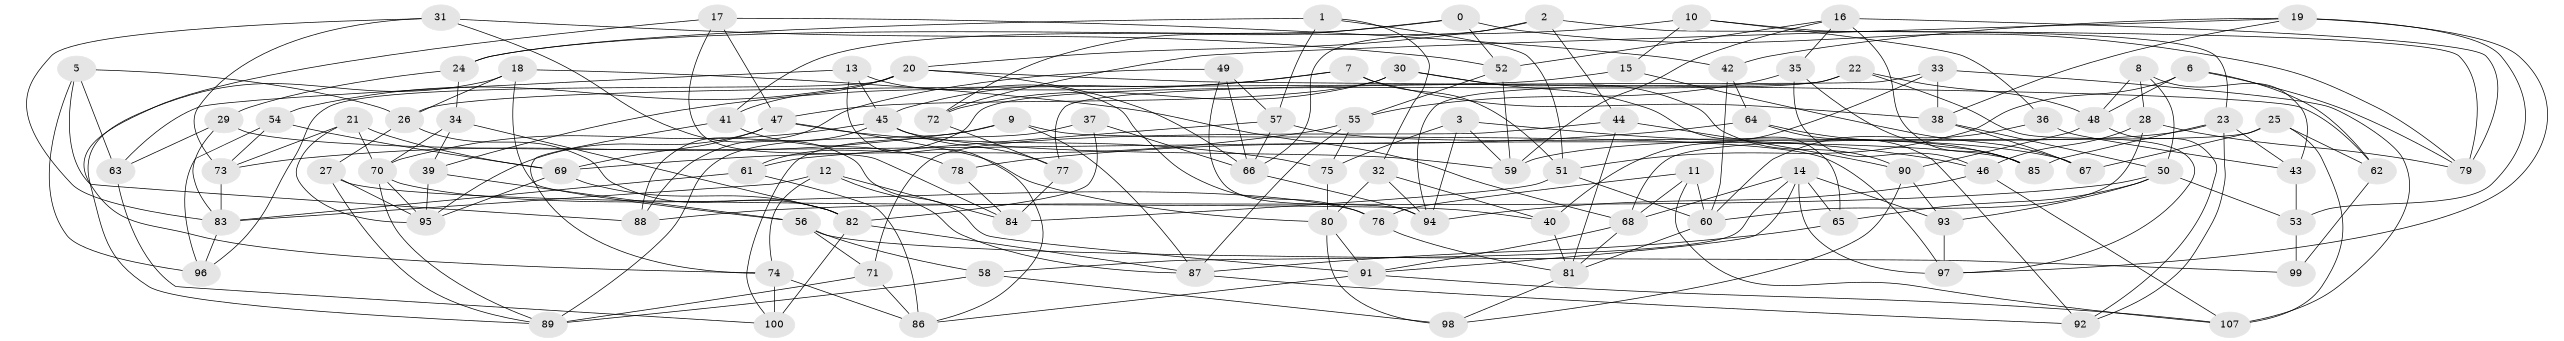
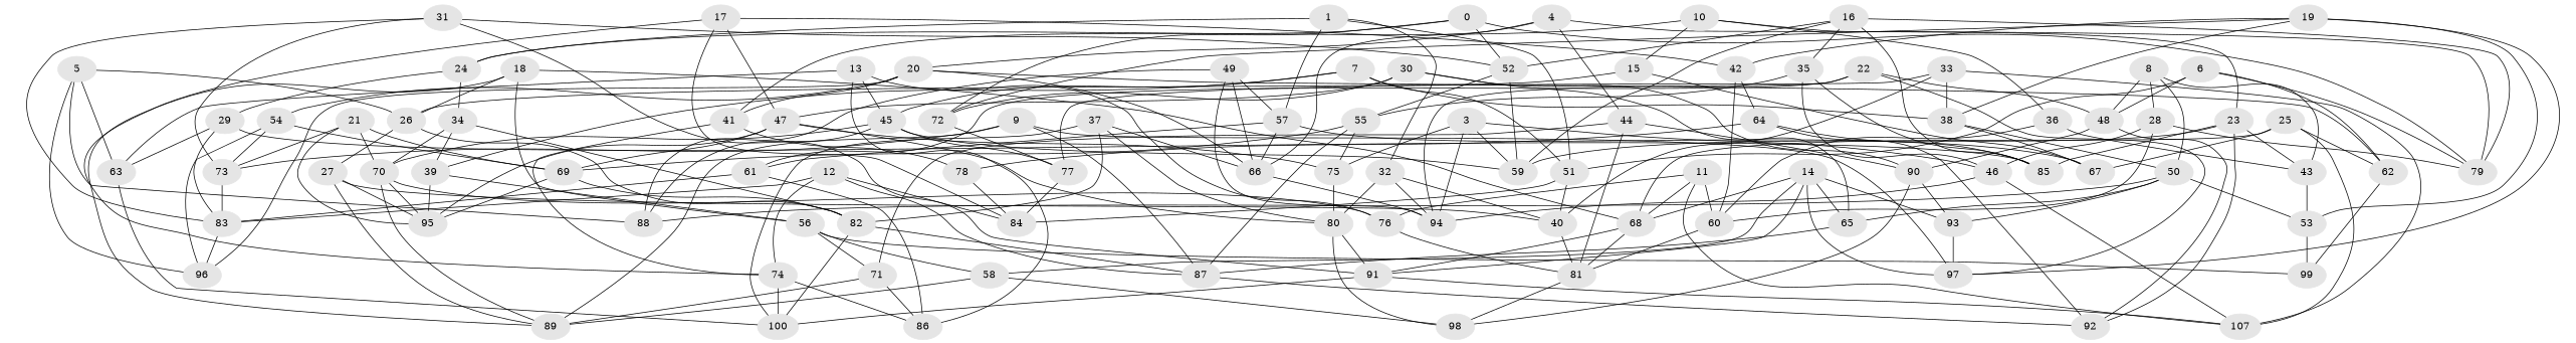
  graph {
    node [color=gray90 style=filled]
    edge [weight=1.0]
    1
    24
    32
    51
    57
    29
    34
    94
    40
    80
    60
    84
    66
    67
    61
-   2
+   2 [label=4]
    20
    44
    79
    41
    96
    62
    54
    90
    81
    71
    3
    46
    59
    75
    n31 [label=107]
    n32 [label=0]
    52
    72
    74
    78
    55
    77
    5
    26
    63
    88
    27
    82
    100
    6
    48
    92
    99
    7
    38
    39
    45
    50
    56
    95
    70
    8
    28
    43
    53
    65
    93
    9
    73
    87
    89
    97
    83
    10
    15
    23
    36
    85
    11
    68
    76
    91
    12
    86
    13
    14
    58
    98
    16
    35
    17
    42
    47
    64
    69
    18
    19
    21
    22
    25
    30
    31
    33
    37
    49
    1 -- 24
    1 -- 32
    1 -- 51
    1 -- 57
    24 -- 29
    24 -- 34
    32 -- 94
    32 -- 40
    32 -- 80
-   51 -- 60
+   51 -- 40
    51 -- 84 [weight=2.0]
    57 -- 66
    57 -- 67
    57 -- 61
    29 -- 63
    29 -- 83
    29 -- 85
    34 -- 82
    34 -- 39
    34 -- 70
    40 -- 81
    80 -- 91
    80 -- 98
    60 -- 81
    66 -- 94
    61 -- 83
    61 -- 86
    2 -- 66
    2 -- 20
    2 -- 44
    2 -- 79
    20 -- 66
    20 -- 41
    20 -- 96
    20 -- 62
    20 -- 54
    44 -- 90
    44 -- 81
    44 -- 71
    41 -- 74
    41 -- 78
    62 -- 99
    54 -- 96
    54 -- 73
    54 -- 69
    90 -- 93
    90 -- 98
    81 -- 98
    71 -- 89
    71 -- 86
    3 -- 94
    3 -- 46
    3 -- 59
    3 -- 75
    46 -- 94
    46 -- n31 [weight=2.0]
    75 -- 80
    n32 -- 79
    n32 -- 41
    n32 -- 52
    n32 -- 72
    52 -- 59 [weight=2.0]
    52 -- 55
    72 -- 77
    74 -- 100 [weight=2.0]
    74 -- 86
    78 -- 84
    55 -- 75
    55 -- 87
    55 -- 69
    77 -- 84
    5 -- 96
    5 -- 26
    5 -- 63
    5 -- 88
    26 -- 27
    26 -- 82
    63 -- 100
    27 -- 40
    27 -- 95
    27 -- 89
    82 -- 100
    82 -- 87
    6 -- 51
    6 -- 79
    6 -- 62
    6 -- 48
    48 -- 90 [weight=2.0]
    48 -- 92
    7 -- 51
    7 -- 38
    7 -- 39
    7 -- 45
    38 -- 67
    38 -- 50
    39 -- 56
    39 -- 95
    45 -- 59
    45 -- 77
    45 -- 88
    45 -- 70
    50 -- 88
    50 -- 53
    50 -- 65
    50 -- 93
    56 -- 71
    56 -- 99 [weight=2.0]
    56 -- 58
    70 -- 95
    70 -- 89
    70 -- 76
    8 -- 48
    8 -- 50
    8 -- 28
    8 -- 43
    28 -- 60
    28 -- 79
    28 -- 46
    43 -- 53
    53 -- 99
    65 -- 87
    93 -- 97
    9 -- 73
    9 -- 87
    9 -- 89
    9 -- 97
    73 -- 83
    87 -- 92
    83 -- 96
    10 -- 24
    10 -- 15
    10 -- 23
    10 -- 36
    15 -- 67
    15 -- 26 [weight=2.0]
    23 -- 59
    23 -- 92
    23 -- 43
    23 -- 85
    36 -- 60
    36 -- 43
    11 -- 60
    11 -- n31
    11 -- 68
    11 -- 76
    68 -- 81
    68 -- 91
    76 -- 81
    91 -- n31
-   91 -- 86
+   91 -- 100
    12 -- 84
    12 -- 74
    12 -- 87
    12 -- 83
    13 -- 63
    13 -- 45
    13 -- 76
    13 -- 86
    14 -- 65
    14 -- 93
    14 -- 97
    14 -- 68
    14 -- 91
    14 -- 58
    58 -- 89
    58 -- 98
    16 -- 79 [weight=2.0]
    16 -- 59
    16 -- 52
    16 -- 85
    16 -- 35
    35 -- 46
    35 -- 55 [weight=2.0]
    35 -- 85 [weight=2.0]
    17 -- 84
    17 -- 74
    17 -- 42
    17 -- 47
    42 -- 60
    42 -- 64
    47 -- 80
    47 -- 75
    47 -- 95
    47 -- 69
    64 -- 78
    64 -- 92
    64 -- 85
    69 -- 82
    69 -- 95
    18 -- 26
    18 -- 56
    18 -- 89
    18 -- 68
    19 -- 72
    19 -- 38
    19 -- 53
    19 -- 97 [weight=2.0]
    19 -- 42
    21 -- 95
    21 -- 70
    21 -- 73 [weight=2.0]
    21 -- 69
    22 -- 94
    22 -- 61
    22 -- 48
    22 -- 97
    25 -- 67
    25 -- 62
    25 -- n31
    25 -- 68
    30 -- 90
    30 -- 72
    30 -- 65
    30 -- 47
    31 -- 52
    31 -- 73
    31 -- 83
    31 -- 91
    33 -- 40
    33 -- n31
    33 -- 77
    33 -- 38
+   37 -- 80
    37 -- 66
    37 -- 82
    37 -- 100
    49 -- 57
    49 -- 94
    49 -- 66
    49 -- 88
  }
